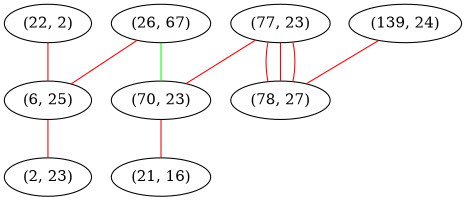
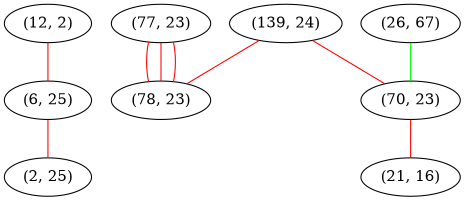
  graph {
    edge [color=red weight=1]
-   "(12, 2)" [label="(22, 2)"]
+   "(12, 2)"
    "(6, 25)"
-   "(2, 25)" [label="(2, 23)"]
+   "(2, 25)"
    "(77, 23)"
    "(70, 23)"
-   "(78, 23)" [label="(78, 27)"]
+   "(78, 23)"
    n7 [label="(21, 16)"]
    n8 [label="(26, 67)"]
    "(139, 24)"
    "(12, 2)" -- "(6, 25)"
    "(6, 25)" -- "(2, 25)"
-   "(77, 23)" -- "(70, 23)"
+   "(139, 24)" -- "(70, 23)"
    "(77, 23)" -- "(78, 23)"
    "(77, 23)" -- "(78, 23)"
    "(77, 23)" -- "(78, 23)"
    "(70, 23)" -- n7
-   n8 -- "(6, 25)"
    n8 -- "(70, 23)" [color=green weight=2]
    "(139, 24)" -- "(78, 23)"
  }
